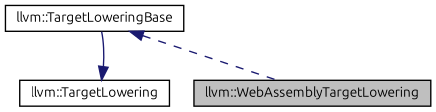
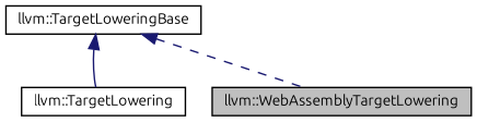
  digraph {
    fontname=Ubuntu
    node [color=black fontname=Ubuntu fontsize=10 shape=box]
    edge [color=midnightblue dir=back fontname=Ubuntu fontsize=10 labelfontname=Helvetica labelfontsize=10]
    n1 [fillcolor=grey75 fontcolor=black height=0.2 label="llvm::WebAssemblyTargetLowering" style=filled width=0.4]
    n2 [height=0.2 label="llvm::TargetLowering" width=0.4]
    n3 [height=0.2 label="llvm::TargetLoweringBase" width=0.4]
    n3 -> n1 [style=dashed]
-   n2 -> n3 [style=solid]
+   n3 -> n2 [style=solid]
  }
